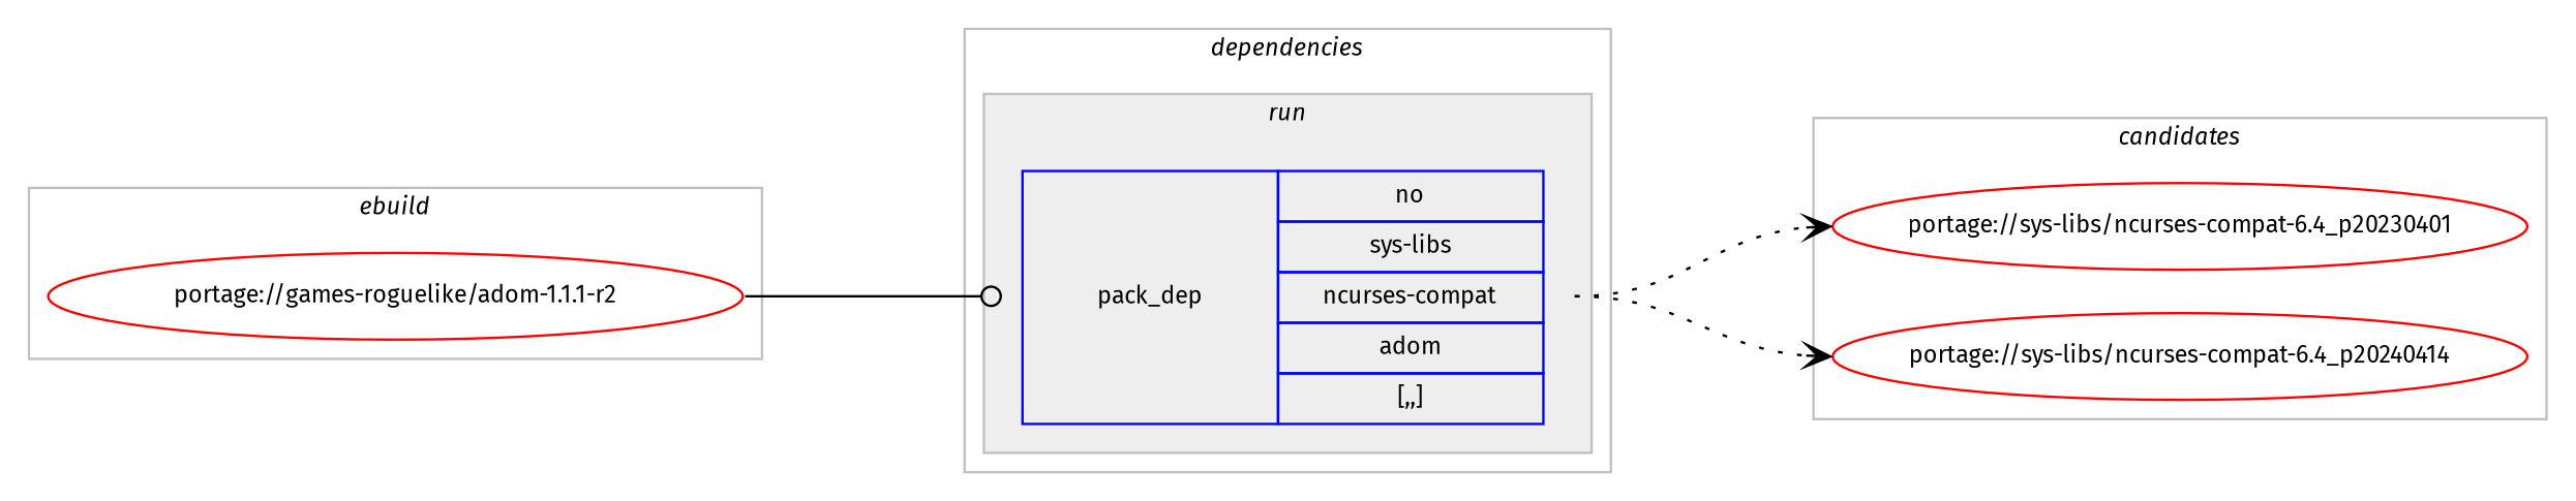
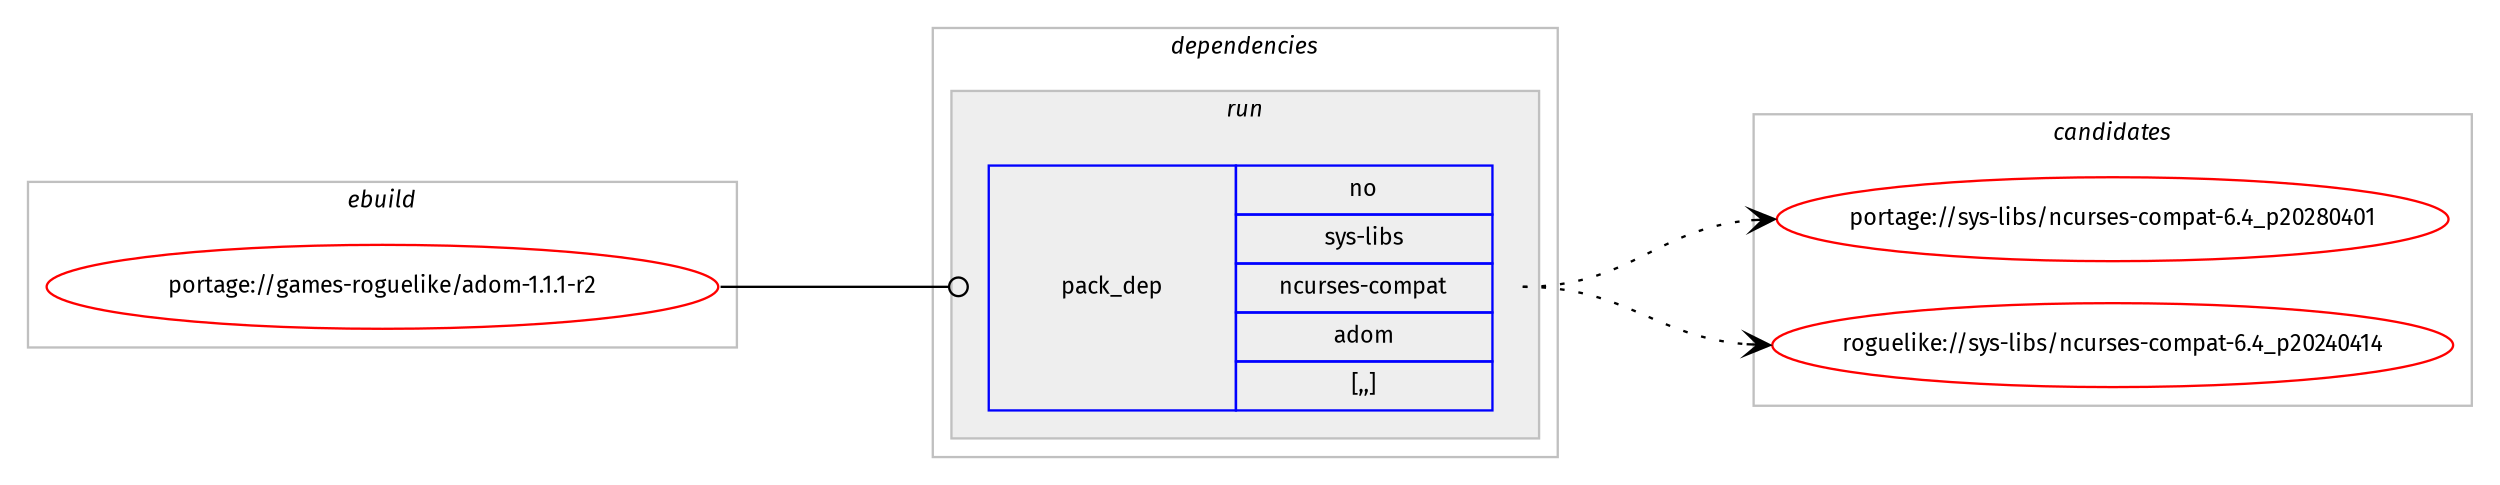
  digraph {
    compound=true
    concentrate=true
    fontname="Fira Sans"
    fontsize=10
    newrank=true
    rankdir=LR
    ranksep=1.5
    node [color=red fontname="Fira Sans" fontsize=10]
    edge [arrowhead=vee fontname="Fira Sans" headport=w style=dotted tailport=e weight=100]
    n1 [label="portage://games-roguelike/adom-1.1.1-r2" width=4]
    n2 [color=blue label=<<TABLE BORDER="0" CELLBORDER="1" CELLSPACING="0" CELLPADDING="4" WIDTH="220"><TR><TD ROWSPAN="6" CELLPADDING="30">pack_dep</TD></TR><TR><TD WIDTH="110">no</TD></TR><TR><TD>sys-libs</TD></TR><TR><TD>ncurses-compat</TD></TR><TR><TD>adom</TD></TR><TR><TD>[,,]</TD></TR></TABLE>> shape=none]
-   n3 [label="portage://sys-libs/ncurses-compat-6.4_p20230401" width=4]
-   n4 [label="portage://sys-libs/ncurses-compat-6.4_p20240414" width=4]
+   n3 [label="portage://sys-libs/ncurses-compat-6.4_p20280401" width=4]
+   n4 [label="roguelike://sys-libs/ncurses-compat-6.4_p20240414" width=4]
    subgraph cluster_1 {
      color=gray
      label=<<i>ebuild</i>>
      rank=same
      n1
    }
    subgraph cluster_2 {
      color=gray
      label=<<i>dependencies</i>>
      subgraph cluster_3 {
        color=gray
        fillcolor="#eeeeee"
        label=<<i>compile</i>>
        style=filled
      }
      subgraph cluster_4 {
        color=gray
        fillcolor="#eeeeee"
        label=<<i>compile and run</i>>
        style=filled
      }
      subgraph cluster_5 {
        color=gray
        fillcolor="#eeeeee"
        label=<<i>run</i>>
        style=filled
        subgraph sub_6 {
          color=gray
          fillcolor="#eeeeee"
          label=<<i>run</i>>
          style=filled
          n2
        }
      }
    }
    subgraph cluster_7 {
      color=gray
      label=<<i>candidates</i>>
      rank=same
      subgraph sub_8 {
        color=black
        label=<<i>candidates</i>>
        nodesep=1
        rank=same
        n3
        n4
      }
    }
    n1 -> n2 [arrowhead=odot style=solid weight=20]
    n2 -> n3
    n2 -> n4
  }
